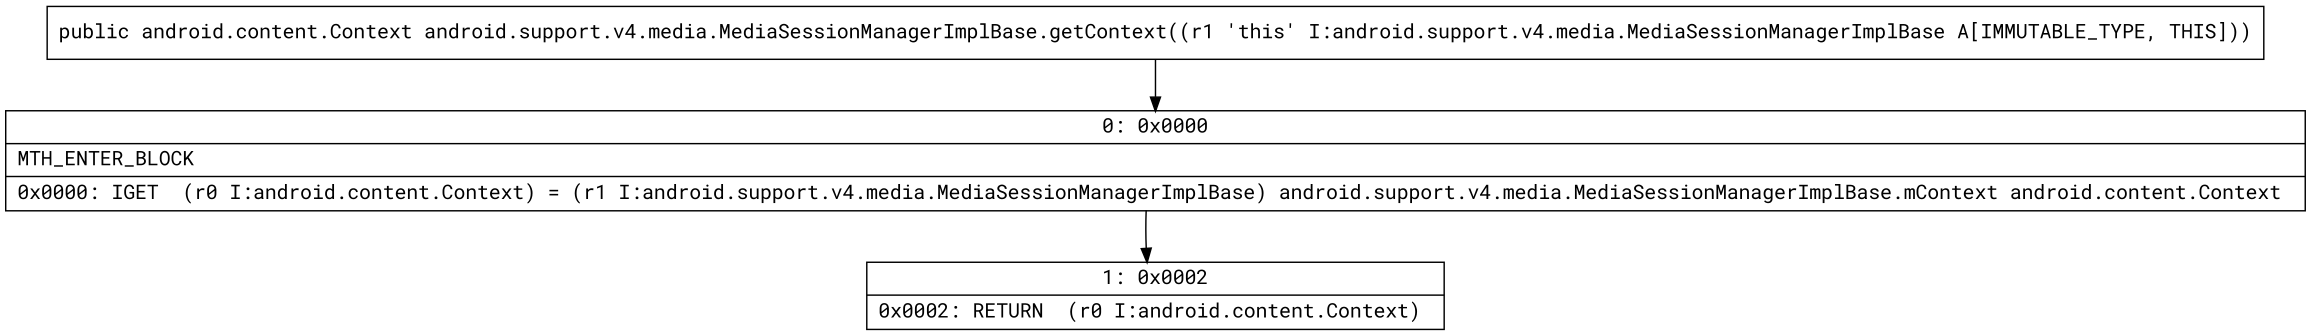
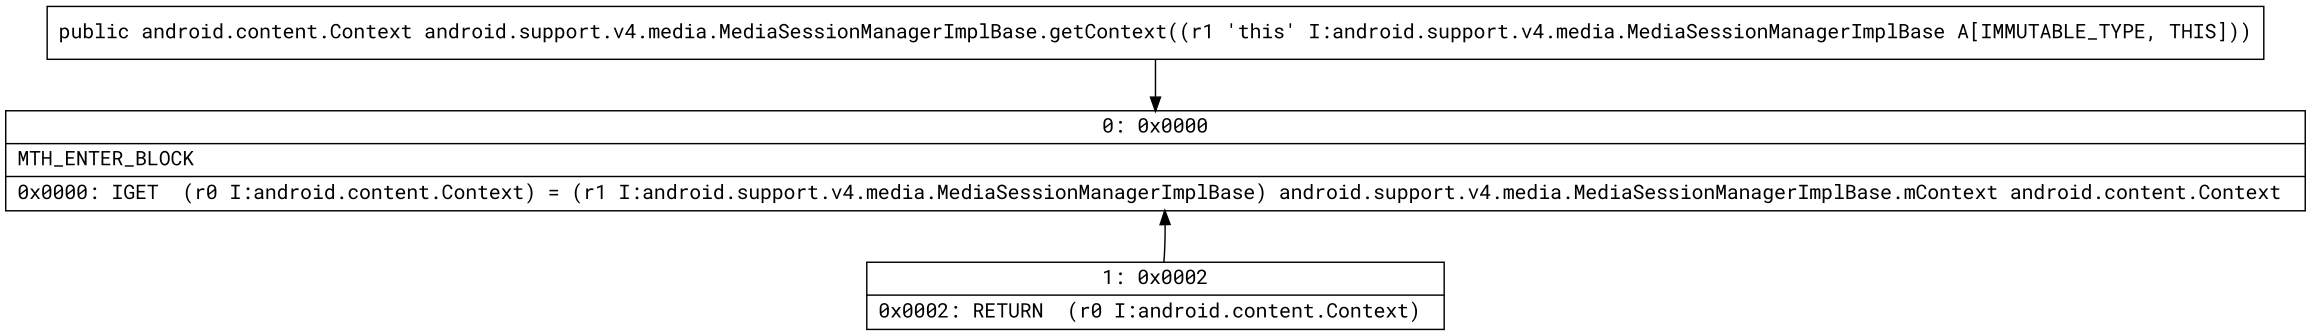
  digraph {
    fontname="Roboto Mono"
    node [shape=record fontname="Roboto Mono"]
    edge [fontname="Roboto Mono"]
    n1 [label="{0\:\ 0x0000|MTH_ENTER_BLOCK\l|0x0000: IGET  (r0 I:android.content.Context) = (r1 I:android.support.v4.media.MediaSessionManagerImplBase) android.support.v4.media.MediaSessionManagerImplBase.mContext android.content.Context \l}"]
    n2 [label="{1\:\ 0x0002|0x0002: RETURN  (r0 I:android.content.Context) \l}"]
    n3 [label="{public android.content.Context android.support.v4.media.MediaSessionManagerImplBase.getContext((r1 'this' I:android.support.v4.media.MediaSessionManagerImplBase A[IMMUTABLE_TYPE, THIS])) }"]
-   n1 -> n2
+   n2 -> n1
    n3 -> n1
  }
